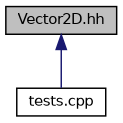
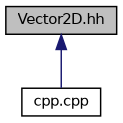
  digraph {
    node [color=black fontname=Helvetica fontsize=10 shape=record style=filled]
    n1 [fillcolor=grey75 fontcolor=black height=0.2 label="Vector2D.hh" width=0.4]
-   n2 [fillcolor=white height=0.2 label="tests.cpp" width=0.4]
+   n2 [fillcolor=white height=0.2 label="cpp.cpp" width=0.4]
    n1 -> n2 [color=midnightblue dir=back fontname=Helvetica fontsize=10 labelfontname=Helvetica labelfontsize=10 style=solid]
  }
